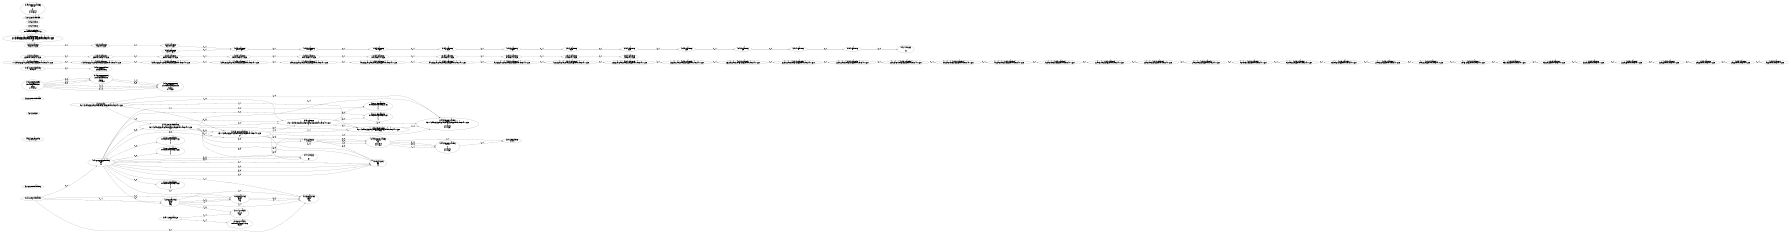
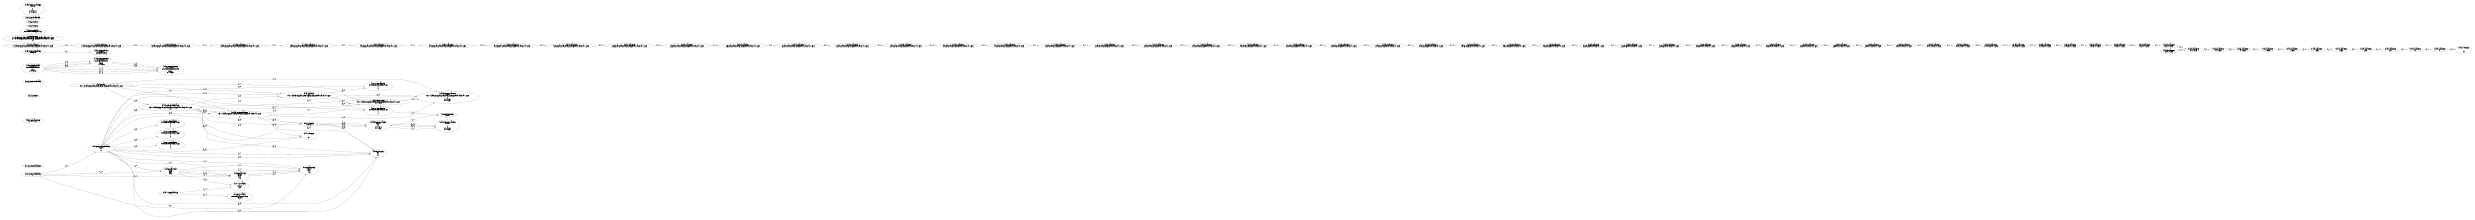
  digraph {
    rankdir=LR
    n1 [label="4589720.main\n098777450fb98055538af7369ae8b2ae93513fb853fed0ab72ae0304917165ce"]
    n2 [label="4219796.GetModuleFileNameA\n0\n098777450fb98055538af7369ae8b2ae93513fb853fed0ab72ae0304917165ce\n261"]
    n3 [label="4219395.GetLongPathNameA\n098777450fb98055538af7369ae8b2ae93513fb853fed0ab72ae0304917165ce\n\n261"]
    n4 [label="4219516.lstrcpynA\n09\n098777450fb98055538af7369ae8b2ae93513fb853fed0ab72ae0304917165ce\n3"]
    n5 [label="4219589.FindFirstFileA\n098777450fb98055538af7369ae8b2ae93513fb853fed0ab72ae0304917165ce\n2147412438"]
    n6 [label="4219959.RegQueryValueExA\n4219191\n098777450fb98055538af7369ae8b2ae93513fb853fed0ab72ae0304917165ce\n0\n0\n2147413070\n2147413064"]
    n7 [label="4219717.lstrcpynA\n0909261"]
    n8 [label="4220052.lstrcpynA\nPZM\nPZM\n261"]
    n9 [label="4219416.lstrcpynA\n\n\n261"]
    n10 [label="4220071.GetLocaleInfoA\nretval_GetThreadLocale_32814_32\n3\n\n5"]
    n11 [label="4220071.GetLocaleInfoA\nretval_GetThreadLocale_32798_32\n3\n\n5"]
    n12 [label="4222408.GetModuleHandleA\n0"]
    n13 [label="4219186.GetModuleFileNameA\n4194304\nPZM\n261"]
    n14 [label="4222058.LoadStringA\n4194304\n65503\n@|@\n4096"]
    n15 [label="4222058.LoadStringA\n4194304\n65502\n8|@\n4096"]
    n16 [label="4222058.LoadStringA\n4194304\n65500\n(|@\n4096"]
    n17 [label="4220071.GetLocaleInfoA\nretval_GetThreadLocale_32772_32\n3\n\n5"]
    n18 [label="4220071.GetLocaleInfoA\nretval_GetThreadLocale_32783_32\n3\n\n5"]
    n19 [label="4220071.GetLocaleInfoA\nretval_GetThreadLocale_32782_32\n3\n\n5"]
    n20 [label="4200174.VirtualAlloc\n0\n1310720\n4096\n4"]
    n21 [label="4209917.GetKeyboardType\n0"]
    n22 [label="4200368.VirtualAlloc\n0\nretval_LoadStringA_32792_32\n1052672\n4"]
    n23 [label="4587628.GetCommandLineA\n"]
    n24 [label="4199334.GetStartupInfoA\n2147417464"]
    n25 [label="4587648.GetACP\n"]
    n26 [label="4587658.GetCurrentThreadId\n"]
    n27 [label="4219959.RegQueryValueExA\n4219191\n090\n0\n2147413070\n2147413064"]
    n28 [label="4219826.RegOpenKeyExA\n2147483649\nSoftware\Borland\Locales\n0\n983065\n2147413080"]
    n29 [label="4219856.RegOpenKeyExA\n2147483650\nSoftware\Borland\Locales\n0\n983065\n2147413080"]
    n30 [label="4219886.RegOpenKeyExA\n2147483649\nSoftware\Borland\Delphi\Locales\n0\n983065\n2147413080"]
    n31 [label="4219345.GetModuleHandleA\nkernel32.dll"]
    n32 [label="4219368.GetProcAddress\n6295592\nGetLongPathNameA"]
    n33 [label="4219291.CharNextA\n777450fb98055538af7369ae8b2ae93513fb853fed0ab72ae0304917165ce"]
    n34 [label="4219291.CharNextA\n77450fb98055538af7369ae8b2ae93513fb853fed0ab72ae0304917165ce"]
    n35 [label="4219291.CharNextA\n7450fb98055538af7369ae8b2ae93513fb853fed0ab72ae0304917165ce"]
    n36 [label="4219291.CharNextA\n450fb98055538af7369ae8b2ae93513fb853fed0ab72ae0304917165ce"]
    n37 [label="4219291.CharNextA\n50fb98055538af7369ae8b2ae93513fb853fed0ab72ae0304917165ce"]
    n38 [label="4219291.CharNextA\n0fb98055538af7369ae8b2ae93513fb853fed0ab72ae0304917165ce"]
    n39 [label="4219291.CharNextA\nfb98055538af7369ae8b2ae93513fb853fed0ab72ae0304917165ce"]
    n40 [label="4219291.CharNextA\nb98055538af7369ae8b2ae93513fb853fed0ab72ae0304917165ce"]
    n41 [label="4219291.CharNextA\n98055538af7369ae8b2ae93513fb853fed0ab72ae0304917165ce"]
    n42 [label="4219291.CharNextA\n8055538af7369ae8b2ae93513fb853fed0ab72ae0304917165ce"]
    n43 [label="4219291.CharNextA\n055538af7369ae8b2ae93513fb853fed0ab72ae0304917165ce"]
    n44 [label="4219291.CharNextA\n55538af7369ae8b2ae93513fb853fed0ab72ae0304917165ce"]
    n45 [label="4219291.CharNextA\n5538af7369ae8b2ae93513fb853fed0ab72ae0304917165ce"]
    n46 [label="4219291.CharNextA\n538af7369ae8b2ae93513fb853fed0ab72ae0304917165ce"]
    n47 [label="4219291.CharNextA\n38af7369ae8b2ae93513fb853fed0ab72ae0304917165ce"]
    n48 [label="4219291.CharNextA\n8af7369ae8b2ae93513fb853fed0ab72ae0304917165ce"]
    n49 [label="4219291.CharNextA\naf7369ae8b2ae93513fb853fed0ab72ae0304917165ce"]
    n50 [label="4219291.CharNextA\nf7369ae8b2ae93513fb853fed0ab72ae0304917165ce"]
    n51 [label="4219291.CharNextA\n7369ae8b2ae93513fb853fed0ab72ae0304917165ce"]
    n52 [label="4219291.CharNextA\n369ae8b2ae93513fb853fed0ab72ae0304917165ce"]
    n53 [label="4219291.CharNextA\n69ae8b2ae93513fb853fed0ab72ae0304917165ce"]
    n54 [label="4219291.CharNextA\n9ae8b2ae93513fb853fed0ab72ae0304917165ce"]
    n55 [label="4219291.CharNextA\nae8b2ae93513fb853fed0ab72ae0304917165ce"]
    n56 [label="4215291.CharNextA\ne8b2ae93513fb853fed0ab72ae0304917165ce"]
    n57 [label="4219291.CharNextA\n8b2ae93513fb853fed0ab72ae0304917165ce"]
    n58 [label="4219291.CharNextA\nb2ae93513fb853fed0ab72ae0304917165ce"]
    n59 [label="4219291.CharNextA\n2ae93513fb853fed0ab72ae0304917165ce"]
    n60 [label="4219291.CharNextA\nae93513fb853fed0ab72ae0304917165ce"]
    n61 [label="7219291.CharNextA\ne93513fb853fed0ab72ae0304917165ce"]
    n62 [label="4219291.CharNextA\n93513fb853fed0ab72ae0304917165ce"]
    n63 [label="4219291.CharNextA\n3513fb853fed0ab72ae0304917165ce"]
    n64 [label="4219291.CharNextA\n513fb853fed0ab72ae0304917165ce"]
    n65 [label="4219291.CharNextA\n13fb853fed0ab72ae0304917165ce"]
    n66 [label="4219291.CharNextA\n3fb853fed0ab72ae0304917165ce"]
    n67 [label="4219291.CharNextA\nfb853fed0ab72ae0304917165ce"]
+   n68 [label="4219291.CharNextA\nb853fed0ab72ae0304917165ce"]
    n69 [label="4219291.CharNextA\n853fed0ab72ae0304917165ce"]
    n70 [label="4219291.CharNextA\n53fed0ab72ae0304917165ce"]
    n71 [label="4219291.CharNextA\n3fed0ab72ae0304917165ce"]
    n72 [label="4219291.CharNextA\nfed0ab72ae0304917165ce"]
    n73 [label="4219291.CharNextA\ned0ab72ae0304917165ce"]
    n74 [label="4219291.CharNextA\nd0ab72ae0304917165ce"]
    n75 [label="4219291.CharNextA\n0ab72ae0304917165ce"]
    n76 [label="4219291.CharNextA\nab72ae0304917165ce"]
    n77 [label="4219291.CharNextA\nb72ae0304917165ce"]
    n78 [label="4219291.CharNextA\n72ae0304917165ce"]
    n79 [label="4219291.CharNextA\n2ae0304917165ce"]
    n80 [label="4219291.CharNextA\nae0304917165ce"]
    n81 [label="4219291.CharNextA\ne0304917165ce"]
    n82 [label="4219291.CharNextA\n304917165ce"]
    n83 [label="4219291.CharNextA\n0304917165ce"]
    n84 [label="4219291.CharNextA\n04917165ce"]
    n85 [label="4219291.CharNextA\n4917165ce"]
    n86 [label="4219291.CharNextA\n917165ce"]
    n87 [label="4219291.CharNextA\n17165ce"]
    n88 [label="4219291.CharNextA\n7165ce"]
    n89 [label="4219291.CharNextA\n165ce"]
    n90 [label="4219291.CharNextA\n65ce"]
    n91 [label="4219291.CharNextA\n5ce"]
    n92 [label="4219291.CharNextA\nce"]
    n93 [label="4219291.CharNextA\ne"]
    n94 [label="4219671.lstrcpynA\n\n\n258"]
    n95 [label="4219570.lstrcpynA\n8777450fb98055538af7369ae8b2ae93513fb853fed0ab72ae0304917165ce\n8777450fb98055538af7369ae8b2ae93513fb853fed0ab72ae0304917165ce\n63"]
    n96 [label="4219607.FindClose\nretval_FindFirstFileA_32794_32"]
    n97 [label="4219619.lstrlenA\n"]
    n98 [label="4219683.lstrlenA\n"]
    n99 [label="4219989.RegQueryValueExA\n4219191\n\n0\n0\n2147413070\n2147413064"]
    n100 [label="4220023.RegCloseKey\n4219191"]
    n101 [label="4220065.GetThreadLocale\n"]
    n102 [label="4219959.RegQueryValueExA\n4219191\n\n0\n0\n2147413070\n2147413064"]
    n1 -> n2 [label="(1-->2)"]
    n1 -> n3 [label="(1-->1)"]
    n1 -> n4 [label="(1-->2)"]
    n1 -> n5 [label="(1-->1)"]
    n1 -> n6 [label="(1-->2)"]
    n2 -> n3 [label="(2-->1)"]
    n2 -> n3 [label="(3-->3)"]
    n2 -> n4 [label="(2-->2)"]
    n2 -> n5 [label="(2-->1)"]
    n2 -> n6 [label="(2-->2)"]
    n2 -> n7 [label="(3-->3)"]
    n2 -> n8 [label="(3-->3)"]
    n2 -> n9 [label="(3-->3)"]
    n3 -> n4 [label="(1-->2)"]
    n3 -> n5 [label="(1-->1)"]
    n3 -> n6 [label="(1-->2)"]
    n3 -> n7 [label="(3-->3)"]
    n3 -> n8 [label="(3-->3)"]
    n3 -> n9 [label="(3-->3)"]
    n4 -> n5 [label="(2-->1)"]
    n4 -> n6 [label="(2-->2)"]
    n4 -> n10 [label="(3-->2)"]
    n4 -> n11 [label="(3-->2)"]
    n5 -> n6 [label="(1-->2)"]
    n7 -> n8 [label="(3-->3)"]
    n7 -> n27 [label="(1-->2)"]
    n7 -> n27 [label="(2-->2)"]
    n7 -> n27 [label="(0-->2)"]
    n12 -> n13 [label="(0-->1)"]
    n12 -> n14 [label="(0-->1)"]
    n12 -> n15 [label="(0-->1)"]
    n12 -> n16 [label="(0-->1)"]
    n13 -> n2 [label="(3-->3)"]
    n13 -> n3 [label="(3-->3)"]
    n13 -> n4 [label="(0-->3)"]
    n13 -> n7 [label="(3-->3)"]
    n13 -> n8 [label="(2-->1)"]
    n13 -> n8 [label="(2-->2)"]
    n13 -> n8 [label="(3-->3)"]
    n13 -> n8 [label="(2-->0)"]
    n13 -> n9 [label="(3-->3)"]
    n13 -> n10 [label="(0-->2)"]
    n13 -> n11 [label="(0-->2)"]
    n13 -> n14 [label="(1-->1)"]
    n13 -> n15 [label="(1-->1)"]
    n13 -> n16 [label="(1-->1)"]
    n13 -> n17 [label="(0-->2)"]
    n13 -> n18 [label="(0-->2)"]
    n13 -> n19 [label="(0-->2)"]
    n14 -> n15 [label="(1-->1)"]
    n14 -> n15 [label="(4-->4)"]
    n14 -> n16 [label="(1-->1)"]
    n14 -> n16 [label="(4-->4)"]
    n14 -> n20 [label="(4-->3)"]
    n15 -> n16 [label="(1-->1)"]
    n15 -> n16 [label="(4-->4)"]
    n21 -> n20 [label="(0-->4)"]
    n21 -> n22 [label="(0-->4)"]
    n27 -> n99 [label="(1-->1)"]
    n27 -> n99 [label="(5-->5)"]
    n27 -> n99 [label="(6-->6)"]
    n27 -> n100 [label="(1-->1)"]
    n28 -> n29 [label="(2-->2)"]
    n28 -> n29 [label="(4-->4)"]
    n28 -> n29 [label="(5-->5)"]
    n28 -> n30 [label="(1-->1)"]
    n28 -> n30 [label="(4-->4)"]
    n28 -> n30 [label="(5-->5)"]
    n29 -> n30 [label="(4-->4)"]
    n29 -> n30 [label="(5-->5)"]
    n31 -> n32 [label="(0-->1)"]
    n33 -> n34 [label="(0-->1)"]
    n34 -> n35 [label="(0-->1)"]
    n35 -> n36 [label="(0-->1)"]
    n36 -> n37 [label="(0-->1)"]
    n37 -> n38 [label="(0-->1)"]
    n38 -> n39 [label="(0-->1)"]
    n39 -> n40 [label="(0-->1)"]
    n40 -> n41 [label="(0-->1)"]
    n41 -> n42 [label="(0-->1)"]
    n42 -> n43 [label="(0-->1)"]
    n43 -> n44 [label="(0-->1)"]
    n44 -> n45 [label="(0-->1)"]
    n45 -> n46 [label="(0-->1)"]
    n46 -> n47 [label="(0-->1)"]
    n47 -> n48 [label="(0-->1)"]
    n48 -> n49 [label="(0-->1)"]
    n49 -> n50 [label="(0-->1)"]
    n50 -> n51 [label="(0-->1)"]
    n51 -> n52 [label="(0-->1)"]
    n52 -> n53 [label="(0-->1)"]
    n53 -> n54 [label="(0-->1)"]
    n54 -> n55 [label="(0-->1)"]
    n55 -> n56 [label="(0-->1)"]
    n56 -> n57 [label="(0-->1)"]
    n57 -> n58 [label="(0-->1)"]
    n58 -> n59 [label="(0-->1)"]
    n59 -> n60 [label="(0-->1)"]
    n60 -> n61 [label="(0-->1)"]
    n61 -> n62 [label="(0-->1)"]
    n62 -> n63 [label="(0-->1)"]
    n63 -> n64 [label="(0-->1)"]
    n64 -> n65 [label="(0-->1)"]
    n65 -> n66 [label="(0-->1)"]
    n66 -> n67 [label="(0-->1)"]
+   n67 -> n68 [label="(0-->1)"]
+   n68 -> n69 [label="(0-->1)"]
    n69 -> n70 [label="(0-->1)"]
    n70 -> n71 [label="(0-->1)"]
    n71 -> n72 [label="(0-->1)"]
    n72 -> n73 [label="(0-->1)"]
    n73 -> n74 [label="(0-->1)"]
    n74 -> n75 [label="(0-->1)"]
    n75 -> n76 [label="(0-->1)"]
    n76 -> n77 [label="(0-->1)"]
    n77 -> n78 [label="(0-->1)"]
+   n78 -> n79 [label="(0-->1)"]
    n79 -> n80 [label="(0-->1)"]
    n80 -> n81 [label="(0-->1)"]
    n81 -> n82 [label="(0-->1)"]
    n82 -> n84 [label="(0-->1)"]
    n83 -> n82 [label="(0-->1)"]
    n84 -> n85 [label="(0-->1)"]
    n85 -> n86 [label="(0-->1)"]
    n86 -> n87 [label="(0-->1)"]
    n87 -> n88 [label="(0-->1)"]
    n88 -> n89 [label="(0-->1)"]
    n89 -> n90 [label="(0-->1)"]
    n90 -> n91 [label="(0-->1)"]
    n91 -> n92 [label="(0-->1)"]
    n92 -> n93 [label="(0-->1)"]
    n93 -> n94 [label="(0-->0)"]
-   n99 -> n100 [label="(1-->1)"]
+   n10 -> n100 [label="(1-->1)"]
  }
